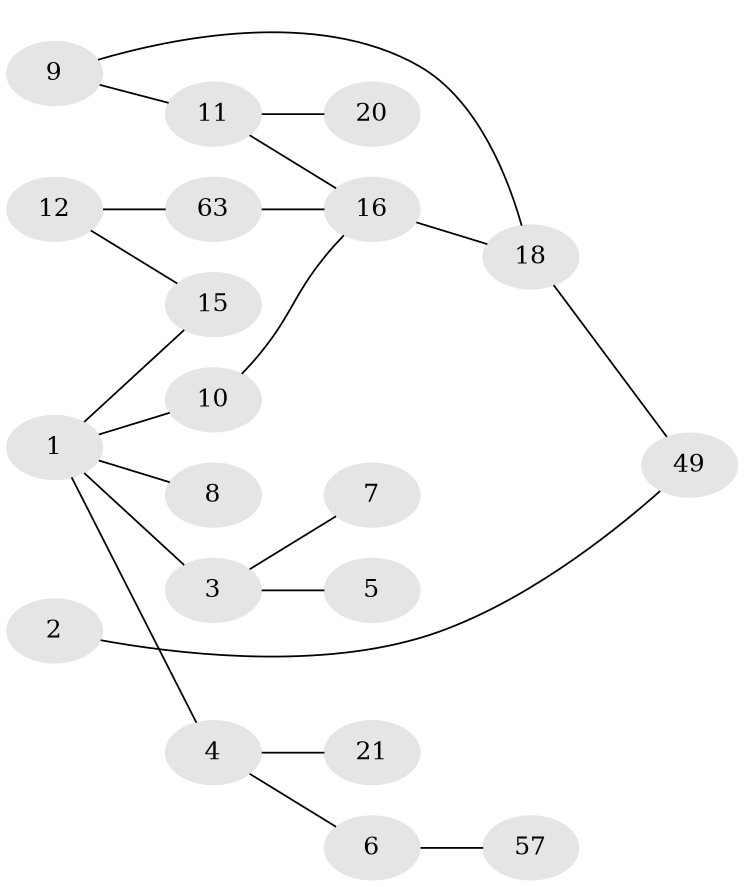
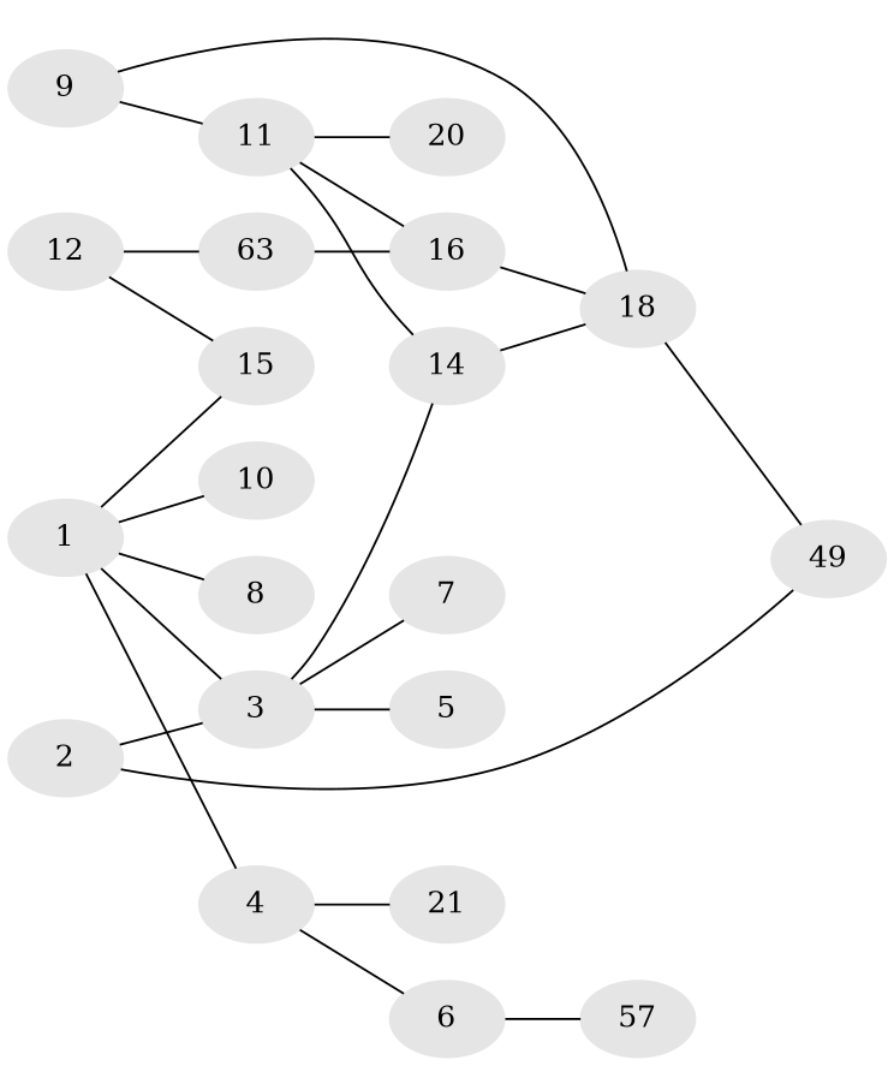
  graph {
    rankdir=LR
    node [color=gray90 style=filled]
    edge [weight=1.0]
    1
    3
    4
    8
    10
    15
    5
    7
+   14
    21
    6
    16
    2
    n14 [label=49]
    18
    n16 [label=57]
    9
    11
    20
    12
    n21 [label=63]
    1 -- 3
    1 -- 4
    1 -- 8
    1 -- 10 [weight=2.0]
    1 -- 15
    3 -- 5
    3 -- 7
+   3 -- 14
    4 -- 21
    4 -- 6
-   10 -- 16
+   14 -- 18
    6 -- n16
    16 -- 18
+   2 -- 3
    2 -- n14
    18 -- n14
    9 -- 18
    9 -- 11
+   11 -- 14
    11 -- 16
    11 -- 20
    12 -- 15
    12 -- n21 [weight=2.0]
    n21 -- 16
  }
